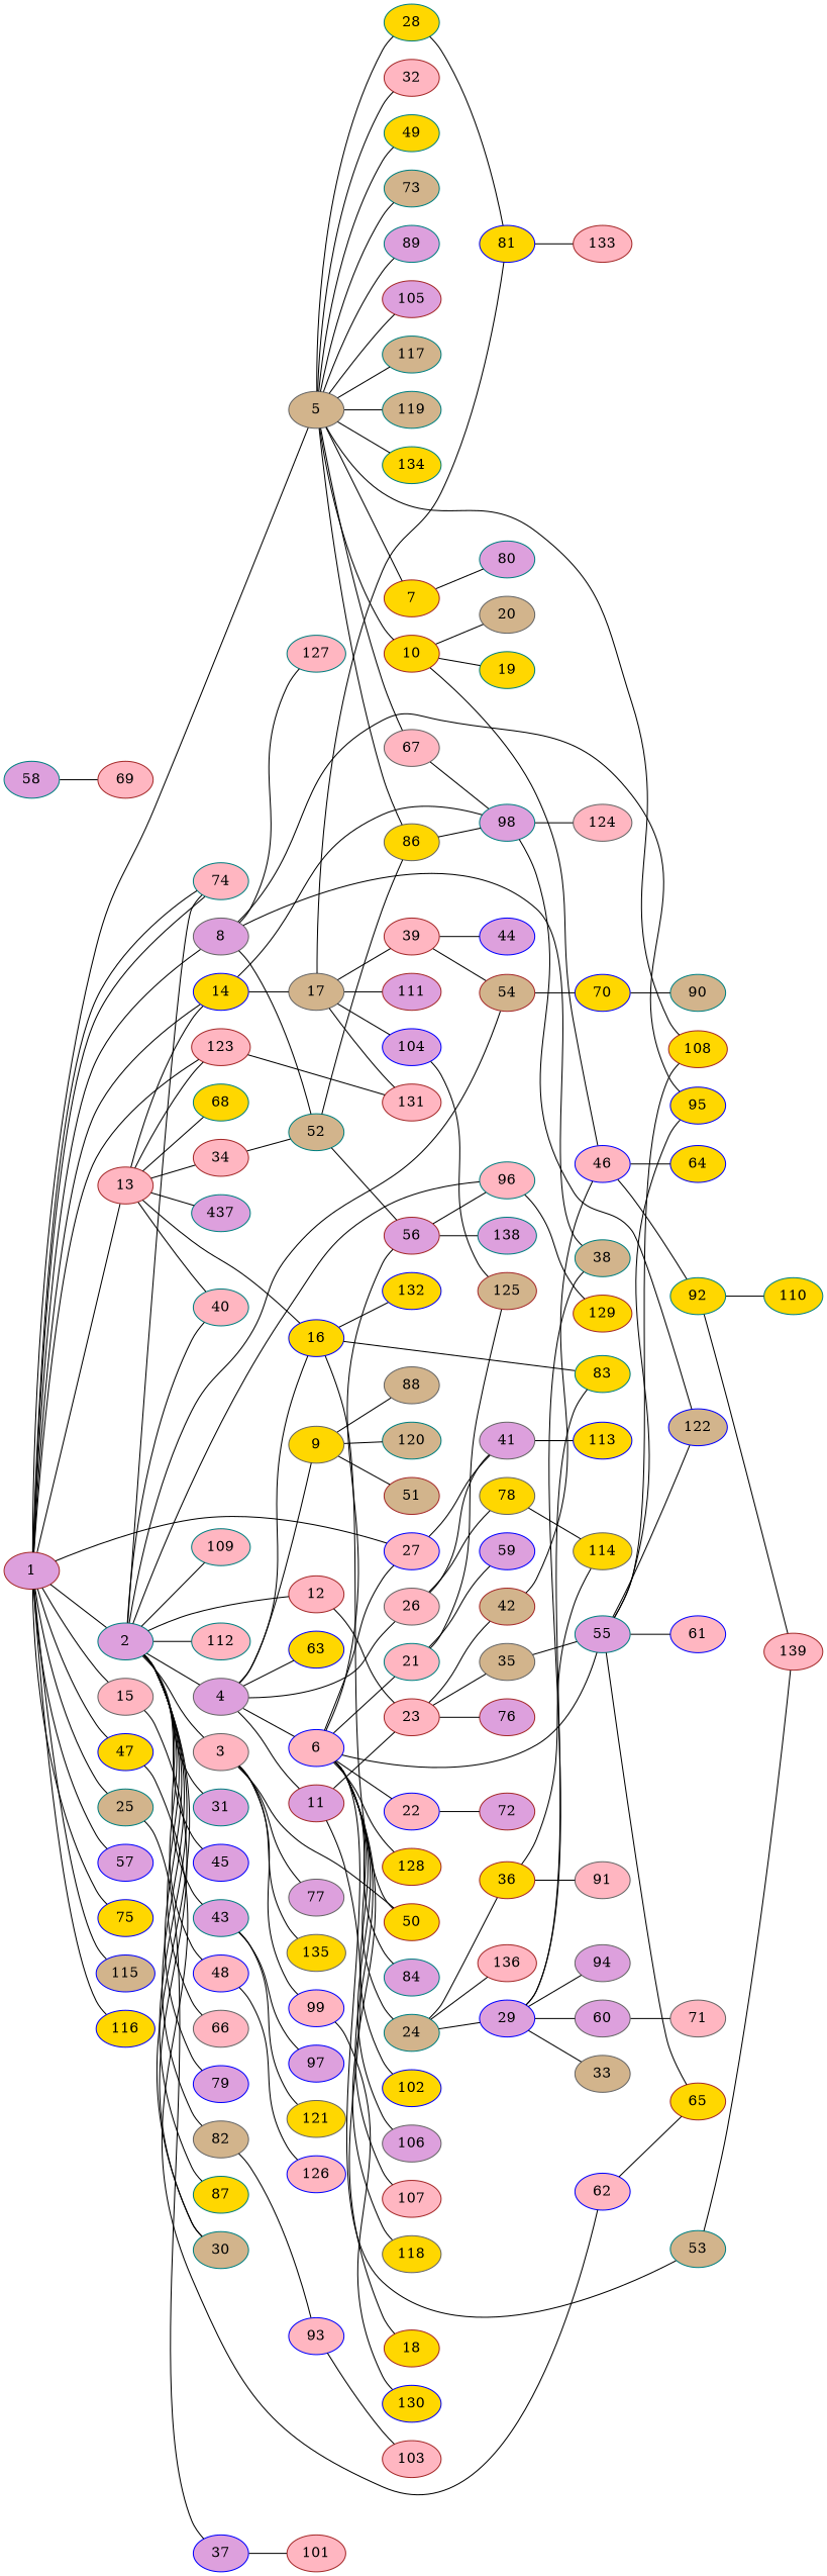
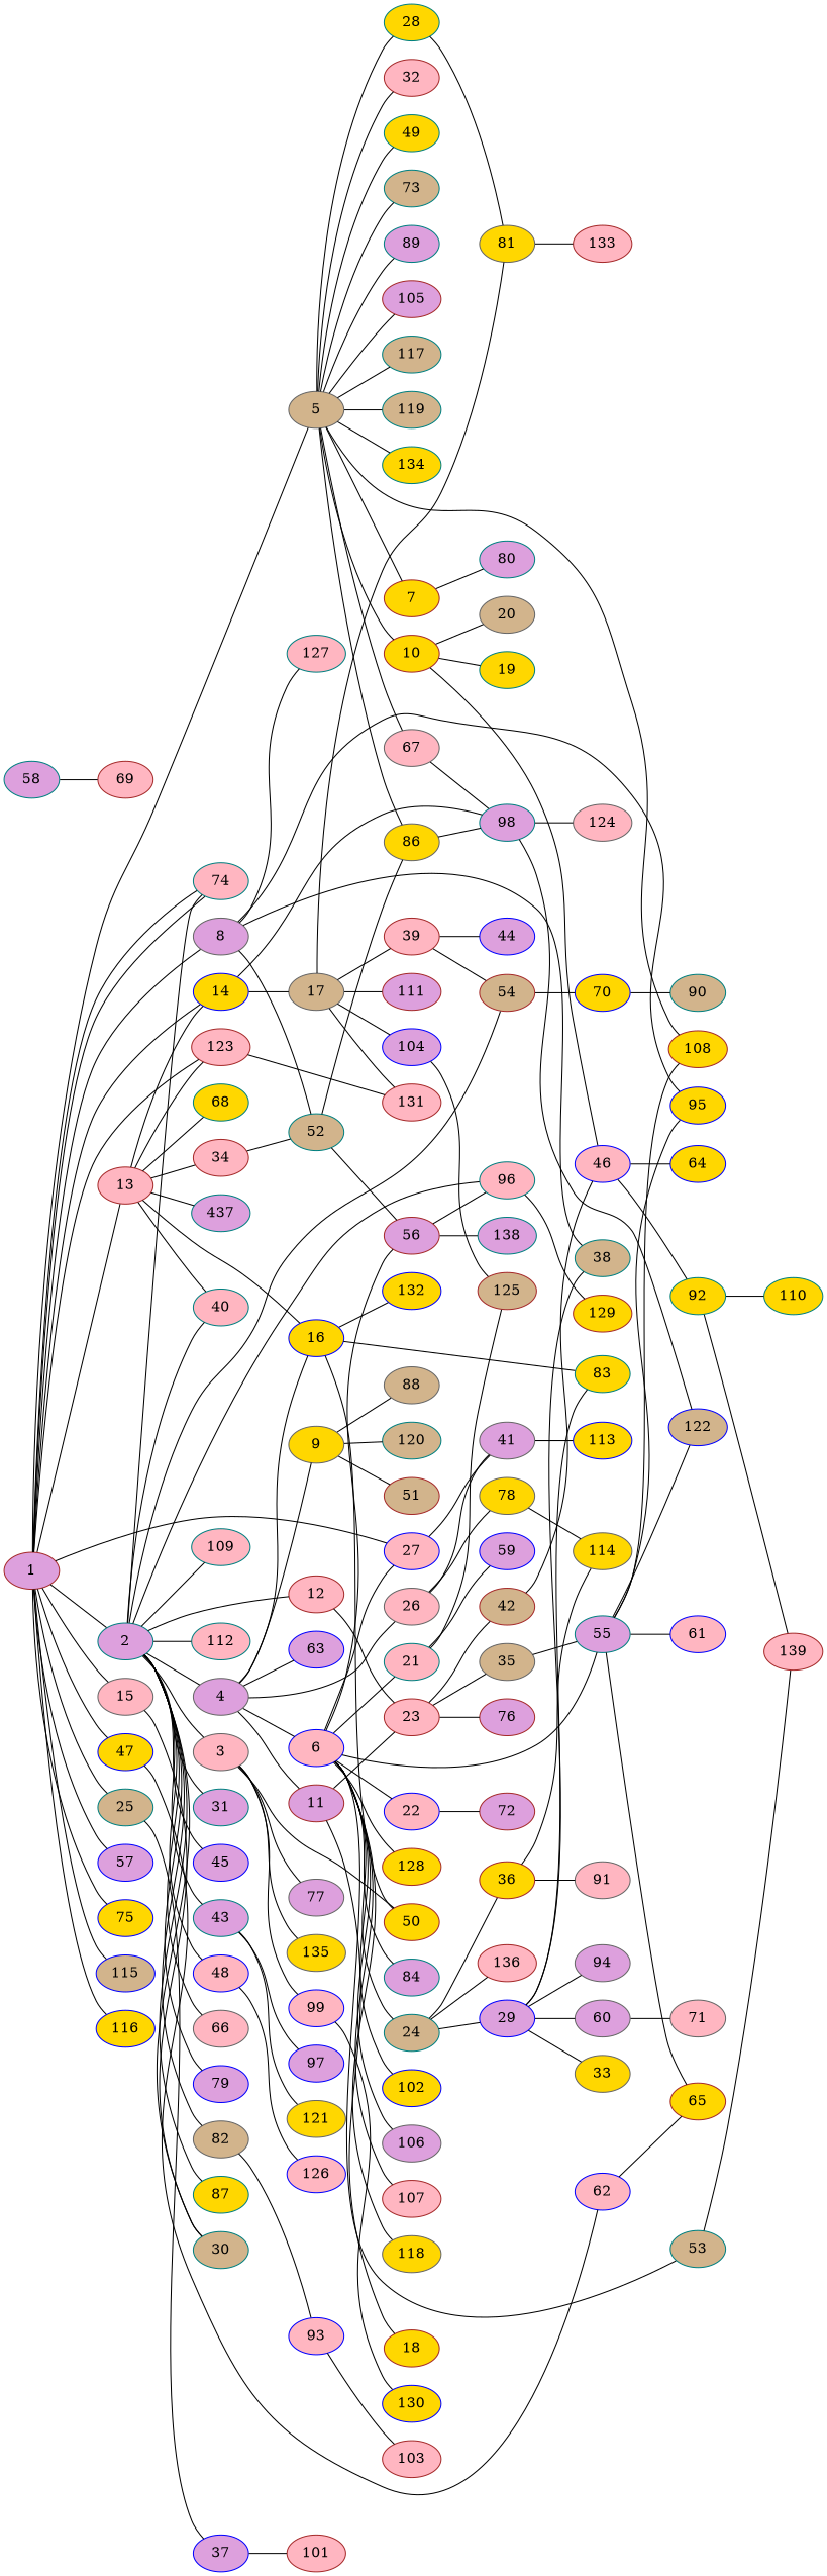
  graph {
    rankdir=LR
    node [color=teal fillcolor=lightpink style=filled]
    1 [color=brown fillcolor=plum]
    2 [fillcolor=plum]
    5 [color=gray40 fillcolor=tan]
    8 [color=gray40 fillcolor=plum]
    13 [color=brown]
    14 [color=blue fillcolor=gold]
    15 [color=gray40]
    25 [fillcolor=tan]
    27 [color=blue]
    47 [color=blue fillcolor=gold]
    57 [color=blue fillcolor=plum]
    74
    75 [color=blue fillcolor=gold]
    115 [color=blue fillcolor=tan]
    116 [color=blue fillcolor=gold]
    123 [color=brown]
    3 [color=gray40]
    4 [color=gray40 fillcolor=plum]
    12 [color=brown]
    30 [fillcolor=tan]
    31 [fillcolor=plum]
    40
    43 [fillcolor=plum]
    45 [color=blue fillcolor=plum]
    48 [color=blue]
    54 [color=brown fillcolor=tan]
    66 [color=gray40]
    79 [color=blue fillcolor=plum]
    82 [color=gray40 fillcolor=tan]
    87 [fillcolor=gold]
    96
    109
    112
    7 [color=brown fillcolor=gold]
    10 [color=brown fillcolor=gold]
    28 [fillcolor=gold]
    32 [color=brown]
    49 [fillcolor=gold]
    67 [color=gray40]
    73 [fillcolor=tan]
    89 [fillcolor=plum]
    105 [color=brown fillcolor=plum]
    108 [color=brown fillcolor=gold]
    117 [fillcolor=tan]
    119 [fillcolor=tan]
    134 [fillcolor=gold]
    86 [color=gray40 fillcolor=gold]
    38 [fillcolor=tan]
    52 [fillcolor=tan]
    95 [color=blue fillcolor=gold]
    127
    16 [color=blue fillcolor=gold]
    34 [color=brown]
    68 [fillcolor=gold]
    n55 [fillcolor=plum label=437]
    17 [color=gray40 fillcolor=tan]
    98 [fillcolor=plum]
    37 [color=blue fillcolor=plum]
    41 [color=gray40 fillcolor=plum]
    62 [color=blue]
    131 [color=brown]
    50 [color=brown fillcolor=gold]
    77 [color=gray40 fillcolor=plum]
    99 [color=blue]
    135 [color=gray40 fillcolor=gold]
    6 [color=blue]
    9 [color=gray40 fillcolor=gold]
    11 [color=brown fillcolor=plum]
    26 [color=gray40]
-   63 [color=blue fillcolor=gold]
+   63 [color=blue fillcolor=plum]
    23 [color=brown]
    97 [color=blue fillcolor=plum]
    121 [color=gray40 fillcolor=gold]
    126 [color=blue]
    70 [color=blue fillcolor=gold]
    93 [color=blue]
    129 [color=brown fillcolor=gold]
    130 [color=blue fillcolor=gold]
    21
    22 [color=blue]
    24 [fillcolor=tan]
    53 [fillcolor=tan]
    55 [fillcolor=plum]
    56 [color=brown fillcolor=plum]
    84 [fillcolor=plum]
    102 [color=blue fillcolor=gold]
    106 [color=gray40 fillcolor=plum]
    107 [color=brown]
    118 [color=gray40 fillcolor=gold]
    128 [color=brown fillcolor=gold]
    51 [color=brown fillcolor=tan]
    88 [color=gray40 fillcolor=tan]
    120 [fillcolor=tan]
    18 [color=brown fillcolor=gold]
    83 [fillcolor=gold]
    132 [color=blue fillcolor=gold]
    78 [color=gray40 fillcolor=gold]
    80 [fillcolor=plum]
    19 [fillcolor=gold]
    20 [color=gray40 fillcolor=tan]
    46 [color=blue]
-   81 [color=blue fillcolor=gold]
+   81 [color=gray40 fillcolor=gold]
    59 [color=blue fillcolor=plum]
    125 [color=brown fillcolor=tan]
    72 [color=brown fillcolor=plum]
    29 [color=blue fillcolor=plum]
    36 [color=brown fillcolor=gold]
    136 [color=brown]
    139 [color=brown]
    61 [color=blue]
    65 [color=brown fillcolor=gold]
    122 [color=blue fillcolor=tan]
    138 [fillcolor=plum]
    58 [fillcolor=plum]
    69 [color=brown]
    64 [color=blue fillcolor=gold]
    92 [fillcolor=gold]
    35 [color=gray40 fillcolor=tan]
    42 [color=brown fillcolor=tan]
    76 [color=brown fillcolor=plum]
    39 [color=brown]
    104 [color=blue fillcolor=plum]
    111 [color=brown fillcolor=plum]
    124 [color=gray40]
    44 [color=blue fillcolor=plum]
    133 [color=brown]
-   33 [color=gray40 fillcolor=tan]
+   33 [color=gray40 fillcolor=gold]
    60 [color=gray40 fillcolor=plum]
    94 [color=gray40 fillcolor=plum]
    91 [color=gray40]
    114 [color=gray40 fillcolor=gold]
    101 [color=brown]
    113 [color=blue fillcolor=gold]
    71 [color=gray40]
    110 [fillcolor=gold]
    90 [fillcolor=tan]
    103 [color=brown]
    1 -- 2
    1 -- 5
    1 -- 8
    1 -- 13
    1 -- 14
    1 -- 15
    1 -- 25
    1 -- 27
    1 -- 47
    1 -- 57
    1 -- 74
    1 -- 74
    1 -- 75
    1 -- 115
    1 -- 116
    1 -- 123
    2 -- 74
    2 -- 3
    2 -- 4
    2 -- 12
    2 -- 30
    2 -- 31
    2 -- 40
    2 -- 43
    2 -- 45
    2 -- 48
    2 -- 54
    2 -- 66
    2 -- 79
    2 -- 82
    2 -- 87
    2 -- 96
    2 -- 109
    2 -- 112
    5 -- 7
    5 -- 10
    5 -- 28
    5 -- 32
    5 -- 49
    5 -- 67
    5 -- 73
    5 -- 89
    5 -- 105
    5 -- 108
    5 -- 117
    5 -- 119
    5 -- 134
    5 -- 86
    8 -- 38
    8 -- 52
    8 -- 95
    8 -- 127
    13 -- 14
    13 -- 123
    13 -- 40
    13 -- 16
    13 -- 34
    13 -- 68
    13 -- n55
    14 -- 17
    14 -- 98
    15 -- 30
    25 -- 37
    27 -- 41
    47 -- 62
    123 -- 131
    3 -- 50
    3 -- 77
    3 -- 99
    3 -- 135
    4 -- 16
    4 -- 6
    4 -- 9
    4 -- 11
    4 -- 26
    4 -- 63
    12 -- 23
    43 -- 97
    43 -- 121
    48 -- 126
    54 -- 70
    82 -- 93
    96 -- 129
    7 -- 80
    10 -- 19
    10 -- 20
    10 -- 46
    28 -- 81
    67 -- 98
    86 -- 98
    52 -- 86
    52 -- 56
    16 -- 50
    16 -- 83
    16 -- 132
    34 -- 52
    17 -- 131
    17 -- 81
    17 -- 39
    17 -- 104
    17 -- 111
    98 -- 122
    98 -- 124
    37 -- 101
    41 -- 113
    62 -- 65
    99 -- 130
    6 -- 27
    6 -- 21
    6 -- 22
    6 -- 24
    6 -- 53
    6 -- 55
    6 -- 56
    6 -- 84
    6 -- 102
    6 -- 106
    6 -- 107
    6 -- 118
    6 -- 128
    9 -- 51
    9 -- 88
    9 -- 120
    11 -- 23
    11 -- 18
    26 -- 41
    26 -- 78
    23 -- 35
    23 -- 42
    23 -- 76
    70 -- 90
    93 -- 103
    21 -- 59
    21 -- 125
    22 -- 72
    24 -- 29
    24 -- 36
    24 -- 136
    53 -- 139
    55 -- 108
    55 -- 95
    55 -- 61
    55 -- 65
    55 -- 122
    56 -- 96
    56 -- 138
    78 -- 114
    46 -- 64
    46 -- 92
    81 -- 133
    29 -- 38
    29 -- 83
    29 -- 33
    29 -- 60
    29 -- 94
    36 -- 91
    36 -- 114
    58 -- 69
    92 -- 139
    92 -- 110
    35 -- 55
    42 -- 46
    39 -- 54
    39 -- 44
    104 -- 125
    60 -- 71
  }
